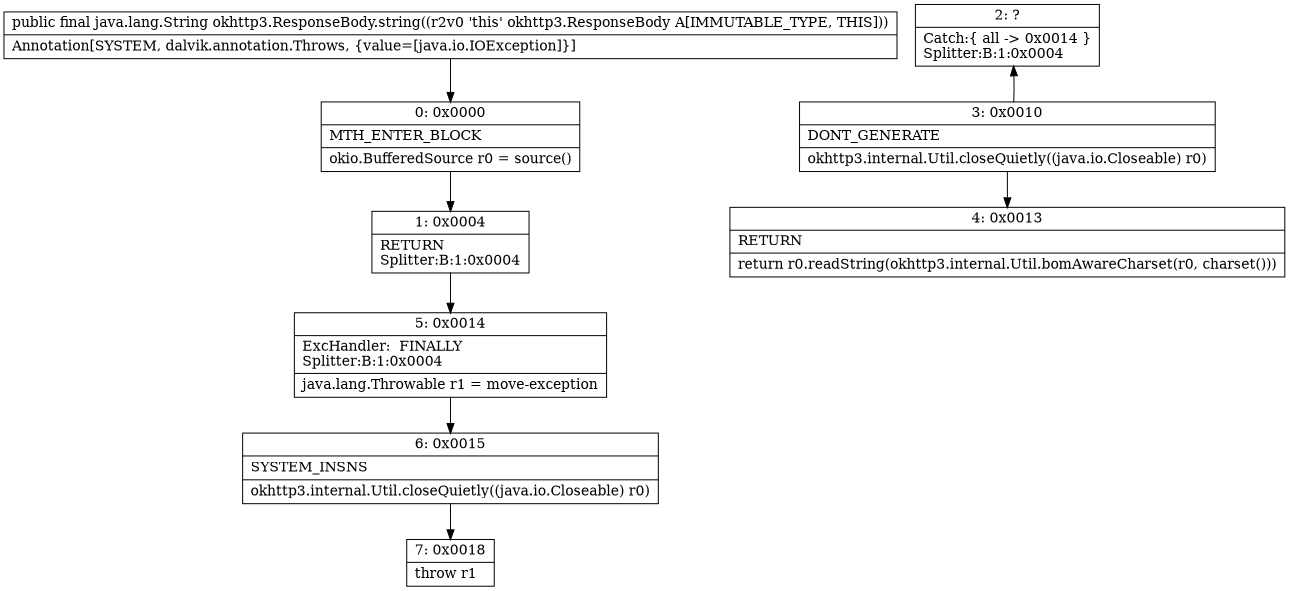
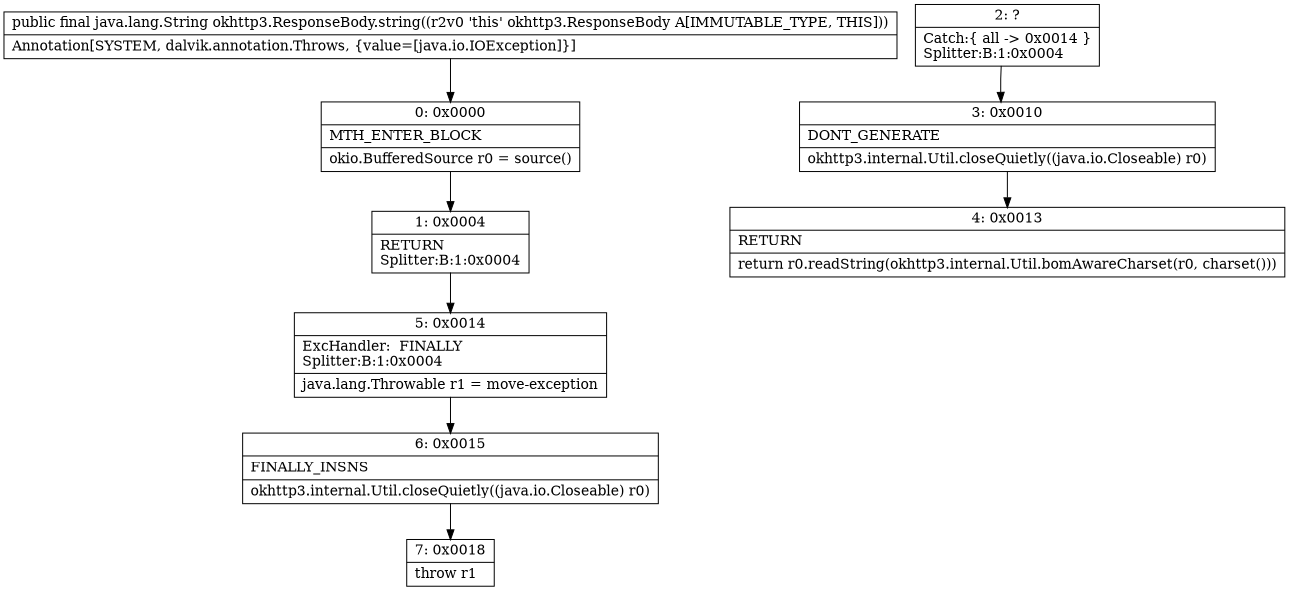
  digraph {
    node [shape=record]
    n1 [label="{0\:\ 0x0000|MTH_ENTER_BLOCK\l|okio.BufferedSource r0 = source()\l}"]
    n2 [label="{1\:\ 0x0004|RETURN\lSplitter:B:1:0x0004\l}"]
    n3 [label="{5\:\ 0x0014|ExcHandler:  FINALLY\lSplitter:B:1:0x0004\l|java.lang.Throwable r1 = move\-exception\l}"]
    n4 [label="{2\:\ ?|Catch:\{ all \-\> 0x0014 \}\lSplitter:B:1:0x0004\l}"]
    n5 [label="{3\:\ 0x0010|DONT_GENERATE\l|okhttp3.internal.Util.closeQuietly((java.io.Closeable) r0)\l}"]
-   n6 [label="{6\:\ 0x0015|SYSTEM_INSNS\l|okhttp3.internal.Util.closeQuietly((java.io.Closeable) r0)\l}"]
+   n6 [label="{6\:\ 0x0015|FINALLY_INSNS\l|okhttp3.internal.Util.closeQuietly((java.io.Closeable) r0)\l}"]
    n7 [label="{4\:\ 0x0013|RETURN\l|return r0.readString(okhttp3.internal.Util.bomAwareCharset(r0, charset()))\l}"]
    n8 [label="{7\:\ 0x0018|throw r1\l}"]
    n9 [label="{public final java.lang.String okhttp3.ResponseBody.string((r2v0 'this' okhttp3.ResponseBody A[IMMUTABLE_TYPE, THIS]))  | Annotation[SYSTEM, dalvik.annotation.Throws, \{value=[java.io.IOException]\}]\l}"]
    n1 -> n2
    n2 -> n3
    n3 -> n6
-   n5 -> n4
+   n4 -> n5
    n5 -> n7
    n6 -> n8
    n9 -> n1
  }
